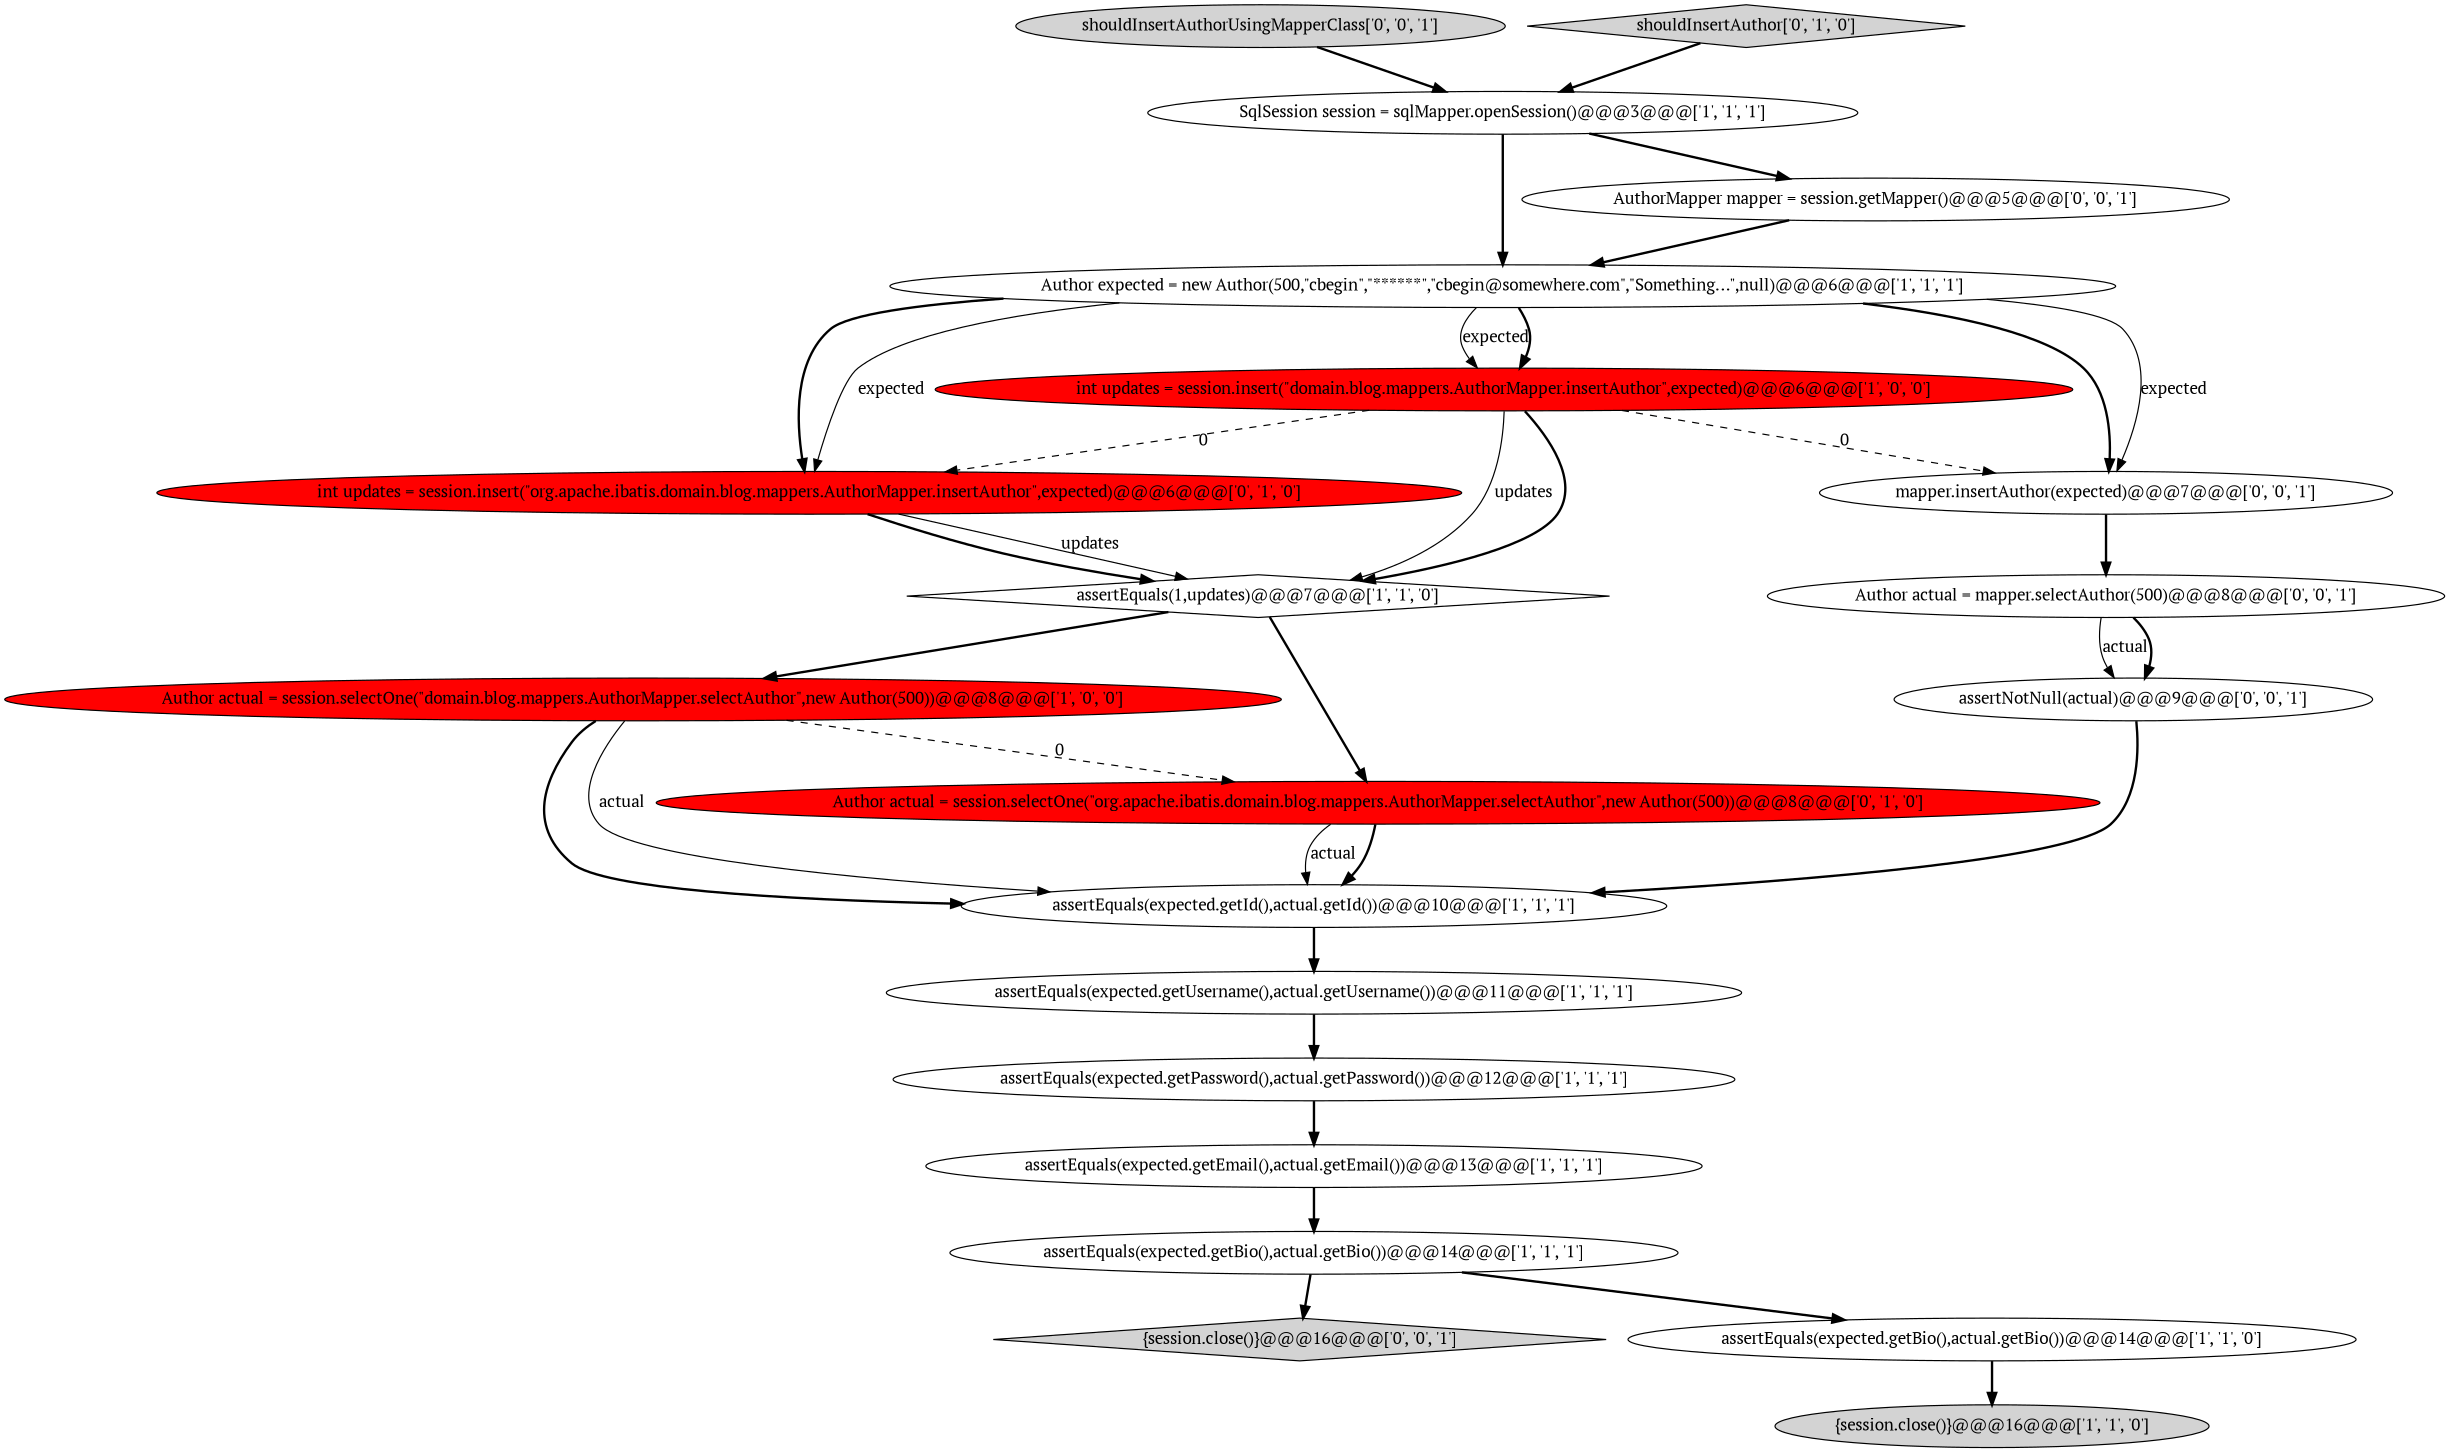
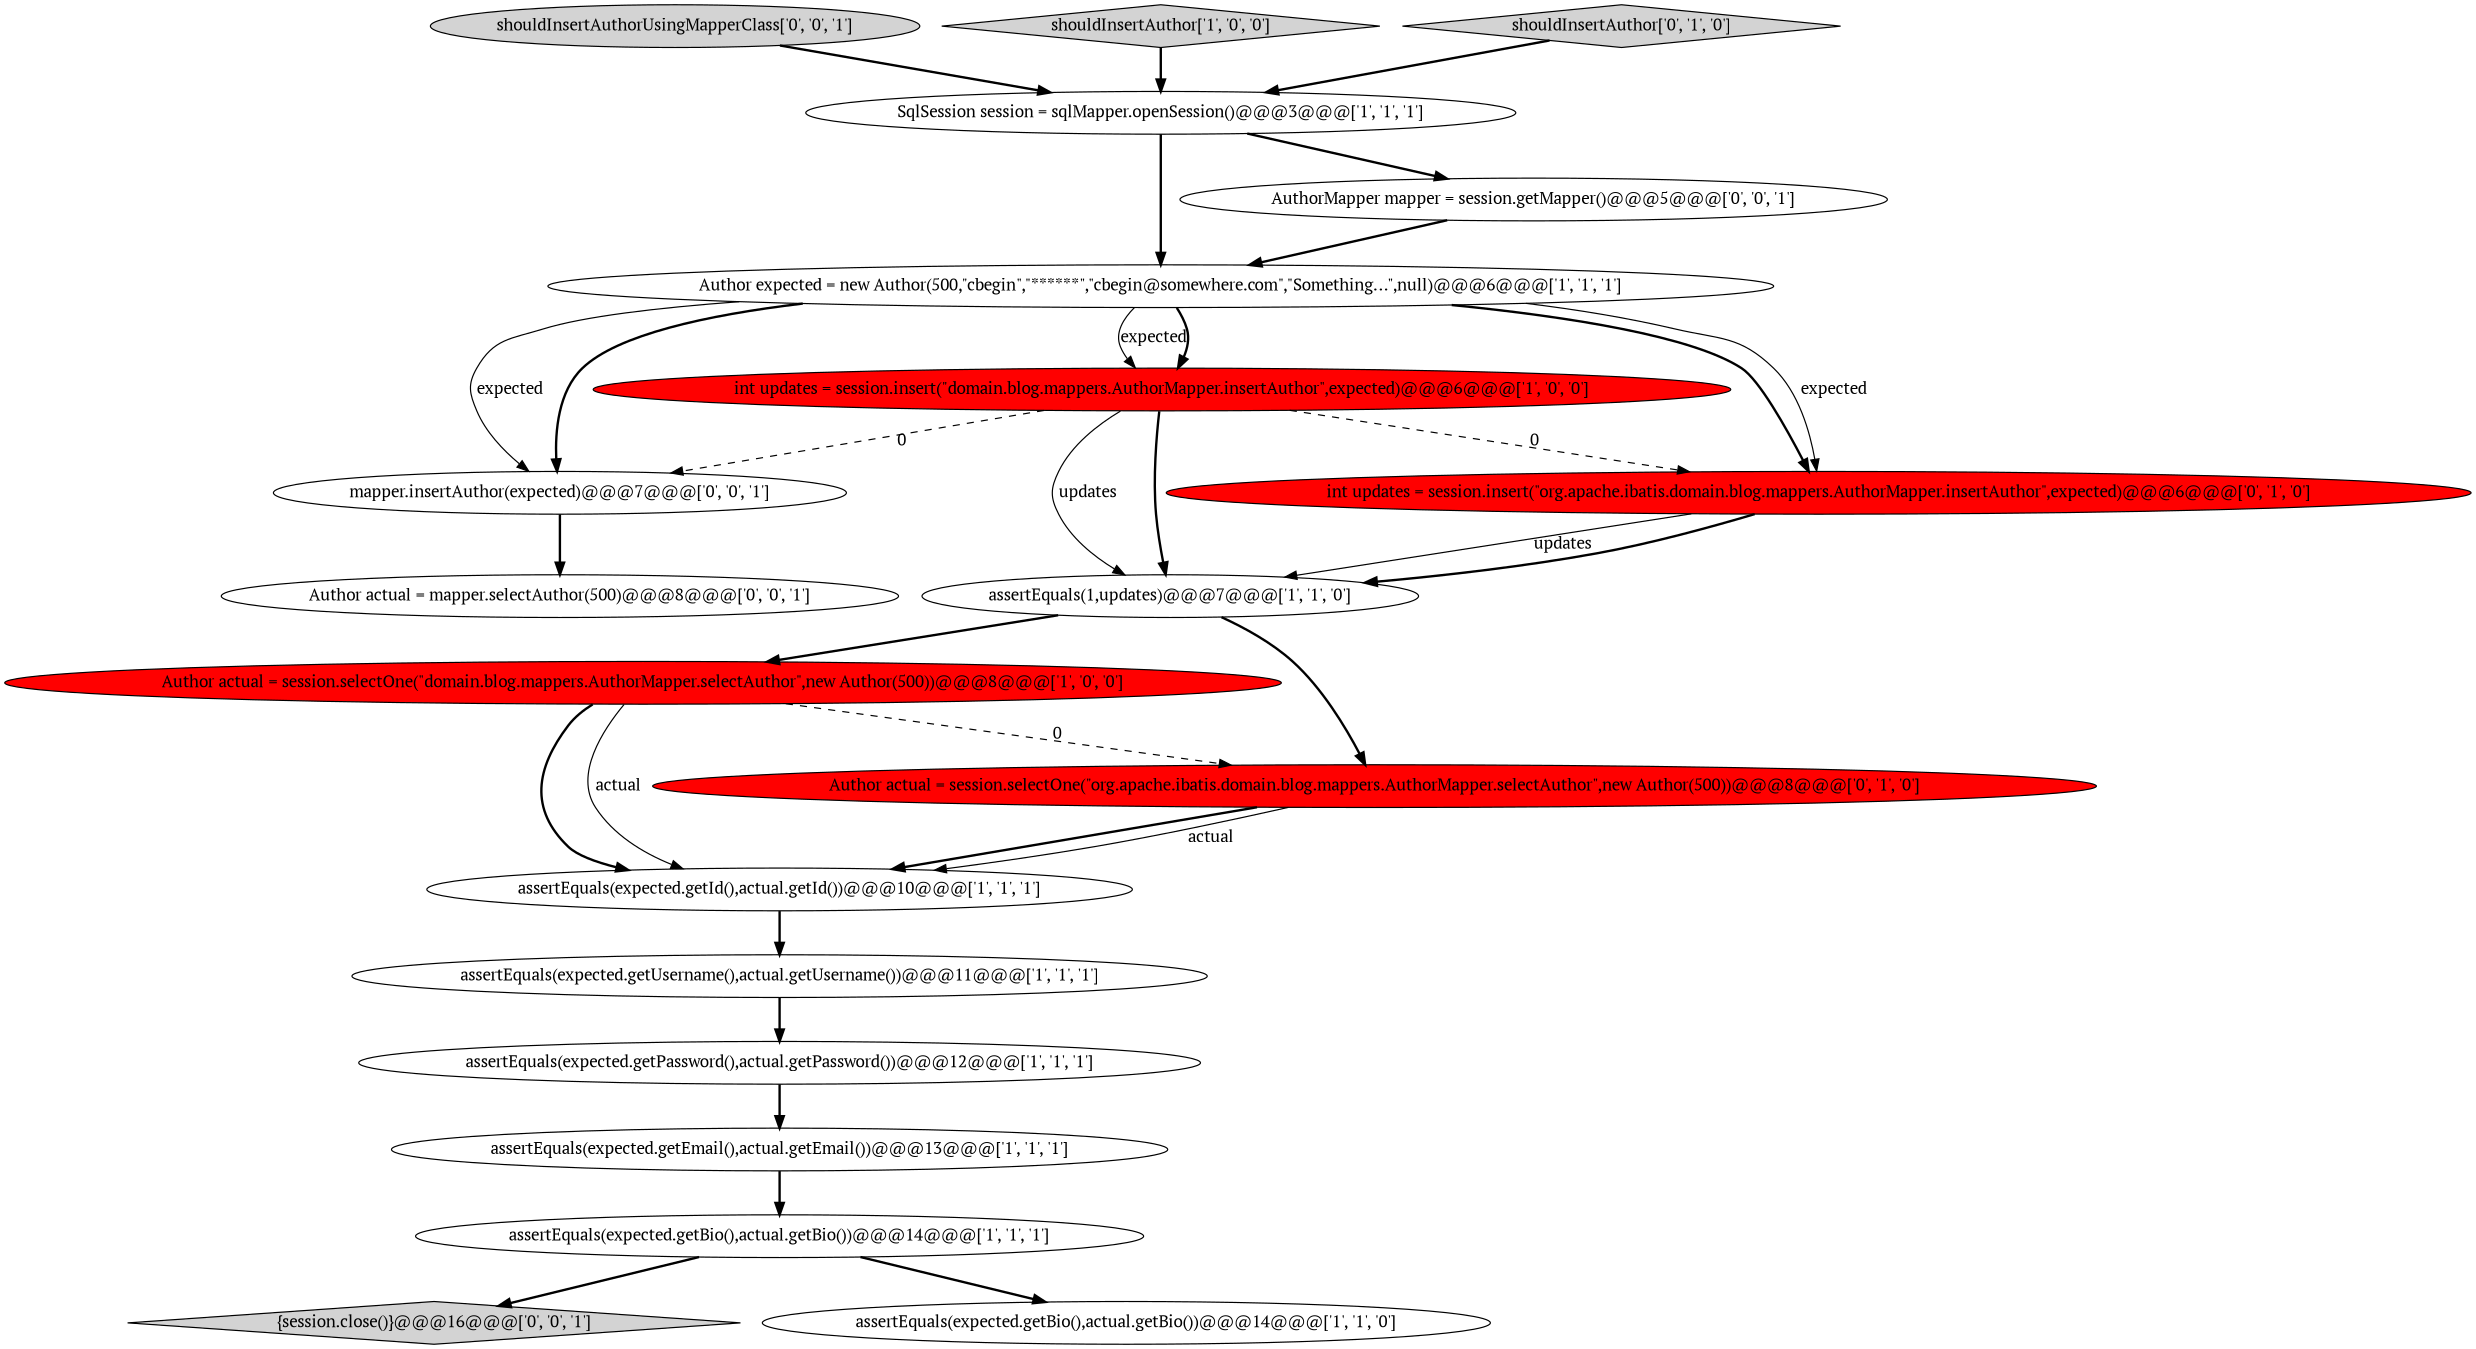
  digraph {
    fontname="PT Serif"
    node [fillcolor=white fontname="PT Serif" shape=ellipse style=filled]
    edge [fontname="PT Serif" style=bold]
    n1 [fillcolor=lightgray label="shouldInsertAuthorUsingMapperClass['0', '0', '1']"]
    n2 [label="SqlSession session = sqlMapper.openSession()@@@3@@@['1', '1', '1']"]
    n3 [label="Author expected = new Author(500,\"cbegin\",\"******\",\"cbegin@somewhere.com\",\"Something...\",null)@@@6@@@['1', '1', '1']"]
    n4 [label="AuthorMapper mapper = session.getMapper()@@@5@@@['0', '0', '1']"]
    n5 [fillcolor=red label="Author actual = session.selectOne(\"domain.blog.mappers.AuthorMapper.selectAuthor\",new Author(500))@@@8@@@['1', '0', '0']"]
    n6 [fillcolor=red label="Author actual = session.selectOne(\"org.apache.ibatis.domain.blog.mappers.AuthorMapper.selectAuthor\",new Author(500))@@@8@@@['0', '1', '0']"]
    n7 [label="assertEquals(expected.getId(),actual.getId())@@@10@@@['1', '1', '1']"]
    n8 [label="assertEquals(expected.getUsername(),actual.getUsername())@@@11@@@['1', '1', '1']"]
    n9 [fillcolor=lightgray label="{session.close()}@@@16@@@['0', '0', '1']" shape=diamond]
    n10 [label="assertEquals(expected.getPassword(),actual.getPassword())@@@12@@@['1', '1', '1']"]
    n11 [fillcolor=red label="int updates = session.insert(\"domain.blog.mappers.AuthorMapper.insertAuthor\",expected)@@@6@@@['1', '0', '0']"]
    n12 [label="mapper.insertAuthor(expected)@@@7@@@['0', '0', '1']"]
    n13 [fillcolor=red label="int updates = session.insert(\"org.apache.ibatis.domain.blog.mappers.AuthorMapper.insertAuthor\",expected)@@@6@@@['0', '1', '0']"]
    n14 [label="assertEquals(expected.getEmail(),actual.getEmail())@@@13@@@['1', '1', '1']"]
    n15 [label="assertEquals(expected.getBio(),actual.getBio())@@@14@@@['1', '1', '1']"]
-   n16 [label="assertNotNull(actual)@@@9@@@['0', '0', '1']"]
    n17 [label="Author actual = mapper.selectAuthor(500)@@@8@@@['0', '0', '1']"]
+   n18 [fillcolor=lightgray label="shouldInsertAuthor['1', '0', '0']" shape=diamond]
    n19 [label="assertEquals(expected.getBio(),actual.getBio())@@@14@@@['1', '1', '0']"]
-   n20 [label="assertEquals(1,updates)@@@7@@@['1', '1', '0']" shape=diamond]
+   n20 [label="assertEquals(1,updates)@@@7@@@['1', '1', '0']"]
    n21 [fillcolor=lightgray label="shouldInsertAuthor['0', '1', '0']" shape=diamond]
-   n22 [fillcolor=lightgray label="{session.close()}@@@16@@@['1', '1', '0']"]
    n1 -> n2
    n2 -> n3
    n2 -> n4
    n3 -> n11 [label=expected style=solid]
    n3 -> n11
    n3 -> n12 [label=expected style=solid]
    n3 -> n12
    n3 -> n13
    n3 -> n13 [label=expected style=solid]
    n4 -> n3
    n5 -> n6 [label=0 style=dashed]
    n5 -> n7
    n5 -> n7 [label=actual style=solid]
    n6 -> n7
    n6 -> n7 [label=actual style=solid]
    n7 -> n8
    n8 -> n10
    n10 -> n14
    n11 -> n12 [label=0 style=dashed]
    n11 -> n13 [label=0 style=dashed]
    n11 -> n20 [label=updates style=solid]
    n11 -> n20
    n12 -> n17
    n13 -> n20 [label=updates style=solid]
    n13 -> n20
    n14 -> n15
    n15 -> n9
    n15 -> n19
-   n16 -> n7
-   n17 -> n16 [label=actual style=solid]
-   n17 -> n16
-   n19 -> n22
+   n18 -> n2
    n20 -> n5
    n20 -> n6
    n21 -> n2
  }
